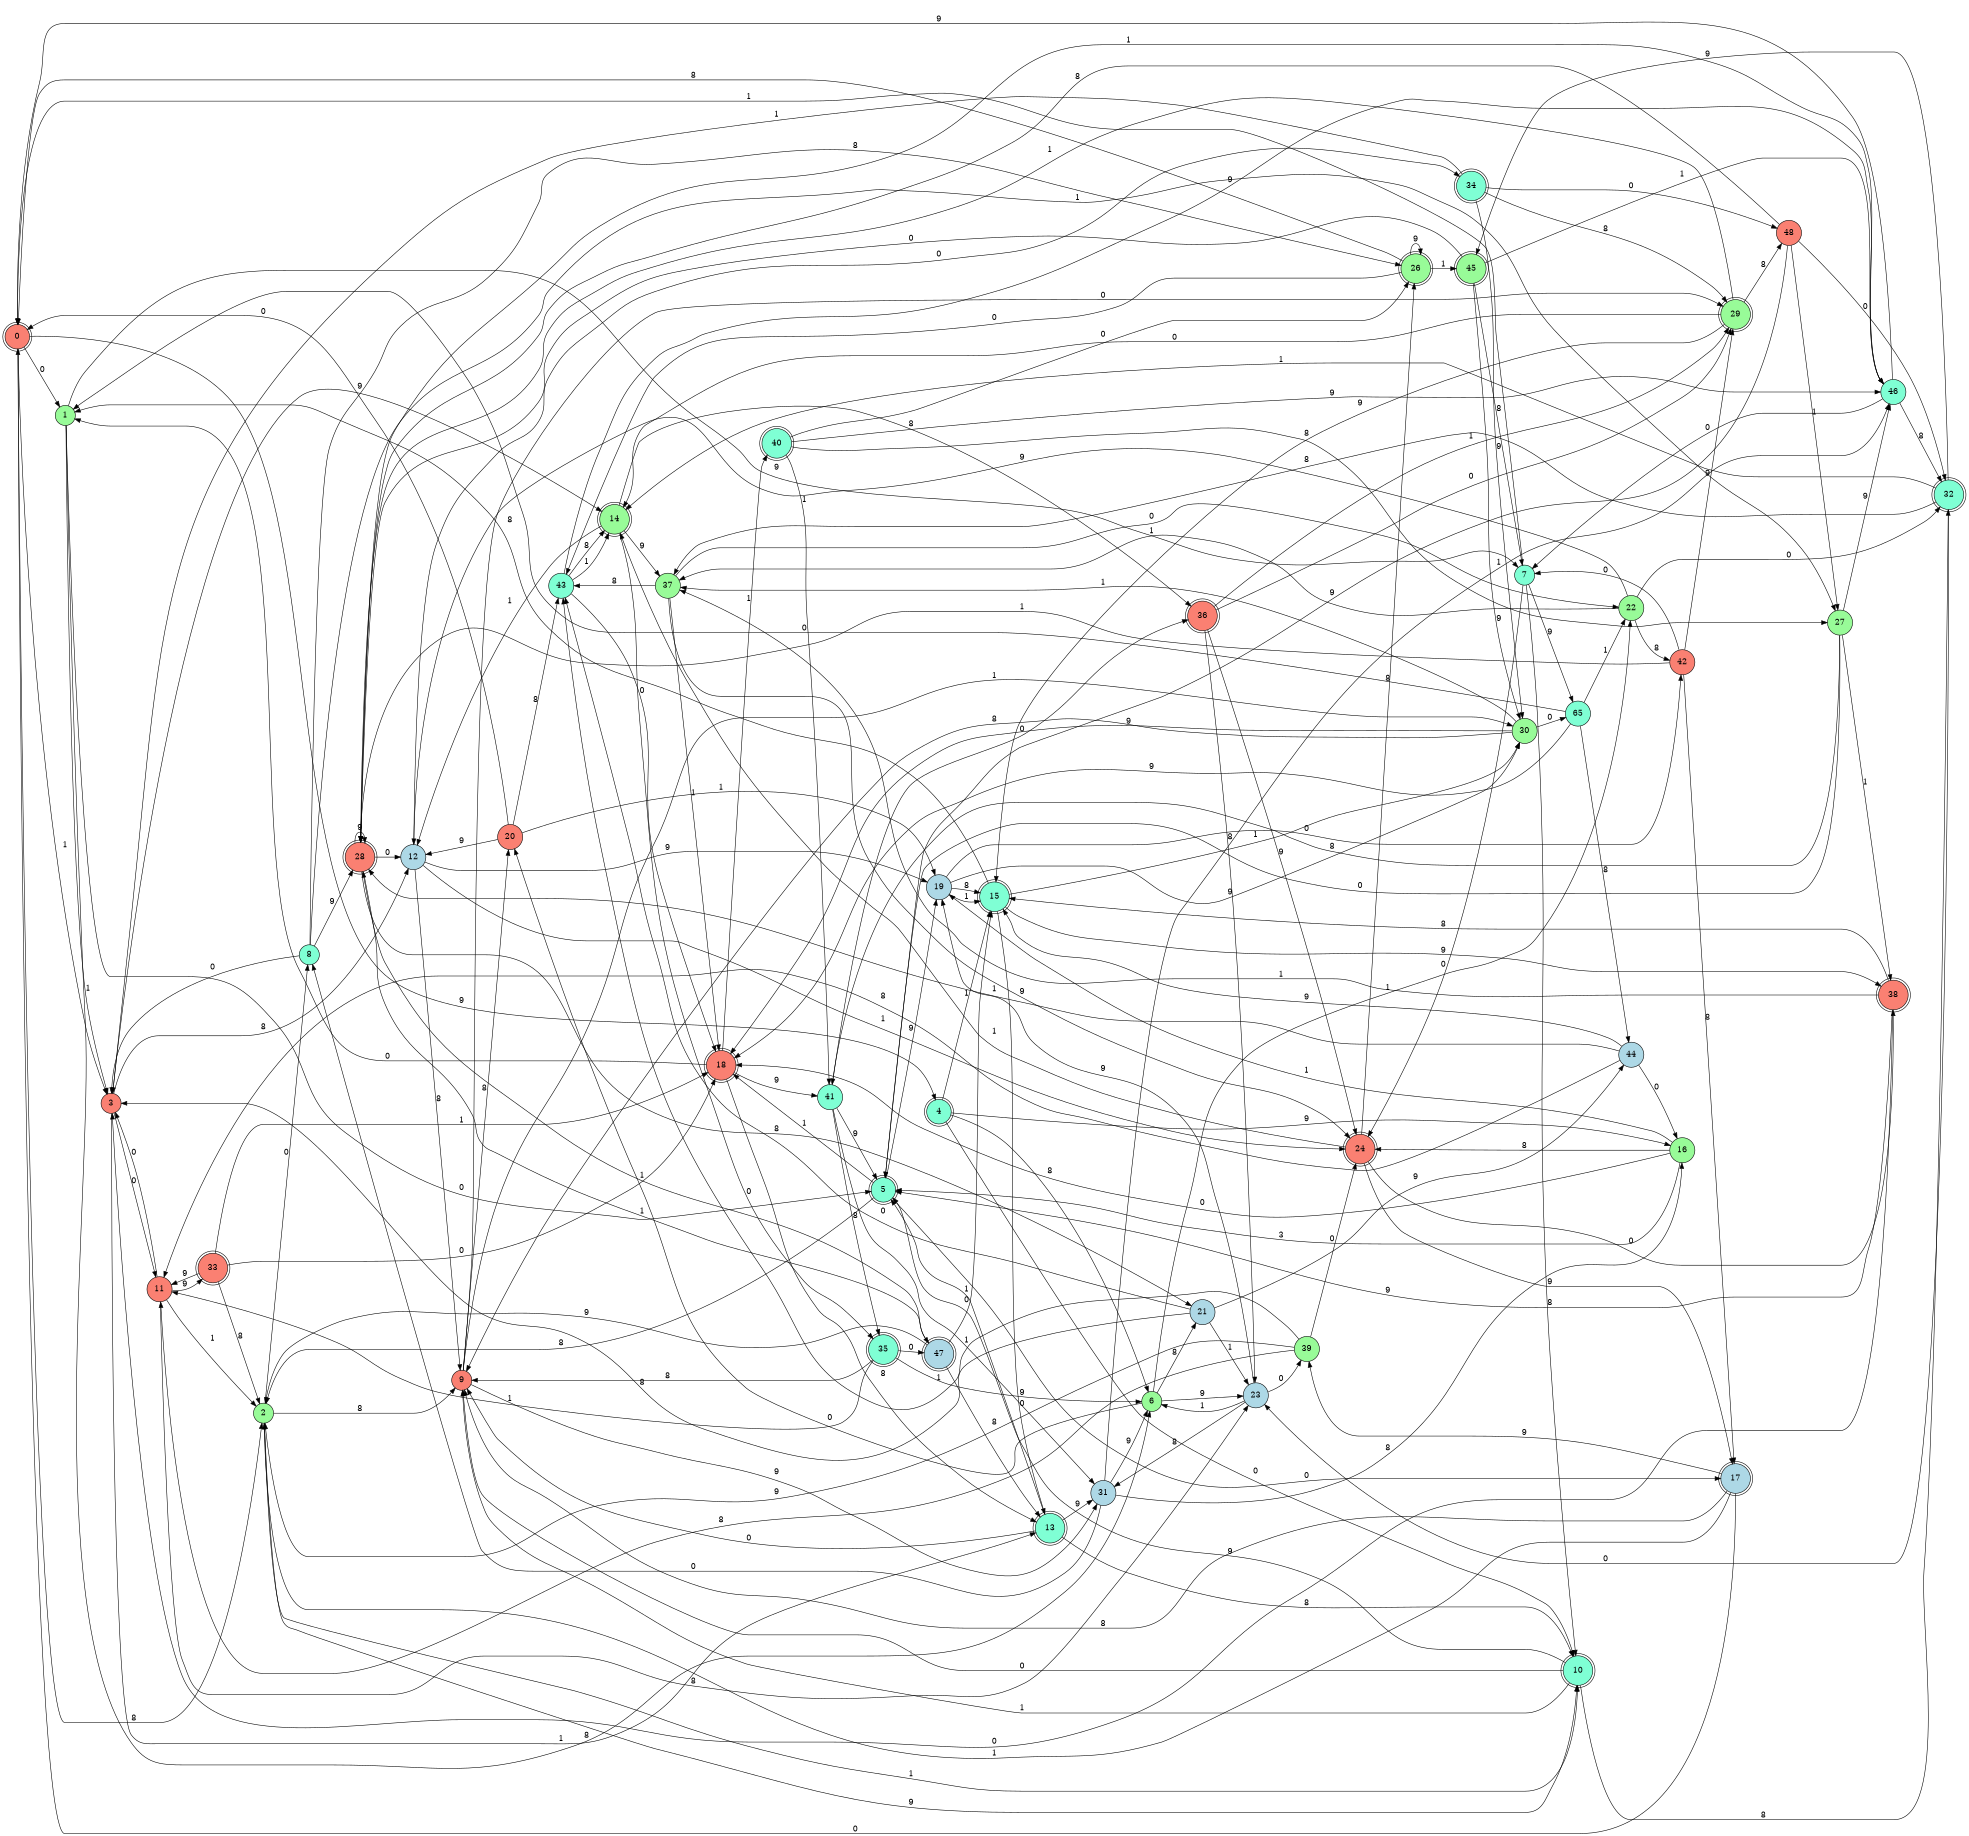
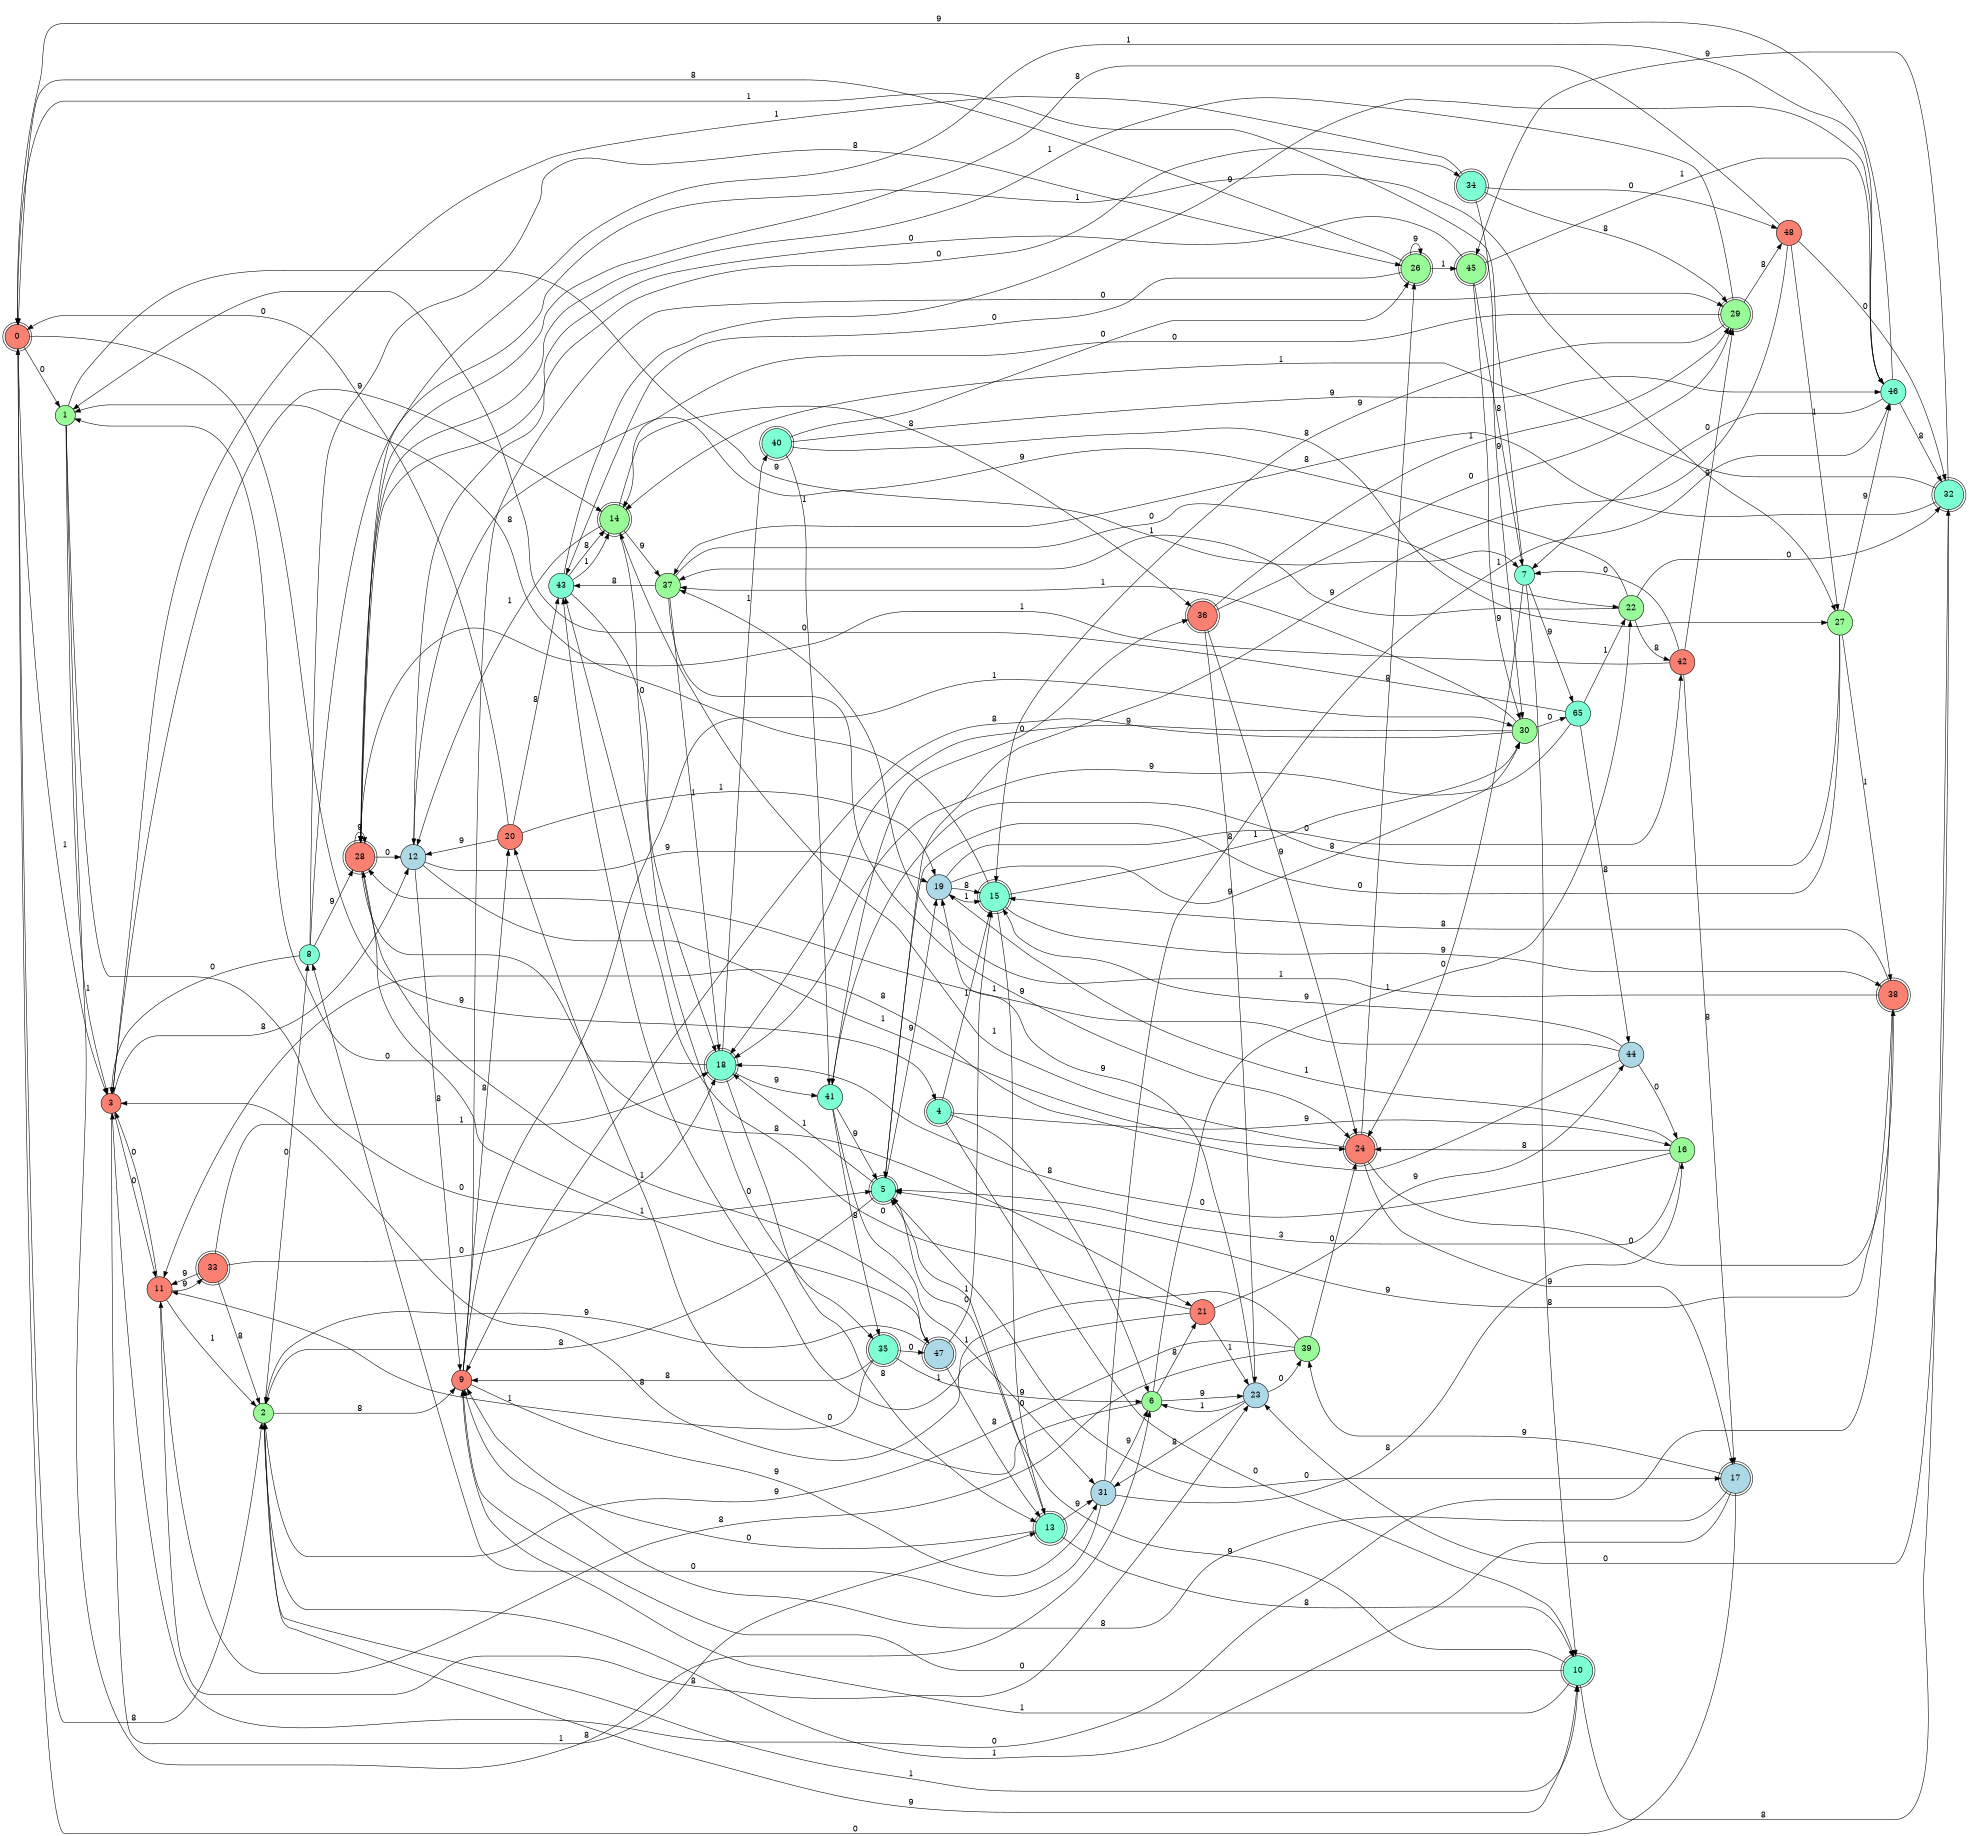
  digraph {
    rankdir=LR
    node [fillcolor=aquamarine shape=circle style=filled]
    n1 [fillcolor=salmon label=0 shape=doublecircle]
    n2 [fillcolor=palegreen label=1]
    n3 [fillcolor=palegreen label=2]
    n4 [fillcolor=salmon label=3]
    n5 [label=4 shape=doublecircle]
    n6 [label=5 shape=doublecircle]
    n7 [fillcolor=palegreen label=6]
    n8 [label=7]
    n9 [label=8]
    n10 [fillcolor=salmon label=9]
    n11 [label=10 shape=doublecircle]
    n12 [fillcolor=salmon label=11]
    n13 [fillcolor=lightblue label=12]
    n14 [label=13 shape=doublecircle]
    n15 [fillcolor=palegreen label=14 shape=doublecircle]
    n16 [label=15 shape=doublecircle]
    n17 [fillcolor=palegreen label=16]
    n18 [fillcolor=lightblue label=17 shape=doublecircle]
-   n19 [fillcolor=salmon label=18 shape=doublecircle]
+   n19 [label=18 shape=doublecircle]
    n20 [fillcolor=lightblue label=19]
    n21 [fillcolor=salmon label=20]
-   n22 [fillcolor=lightblue label=21]
+   n22 [fillcolor=salmon label=21]
    n23 [fillcolor=palegreen label=22]
    n24 [fillcolor=lightblue label=23]
    n25 [fillcolor=salmon label=24 shape=doublecircle]
    n26 [label=65]
    n27 [fillcolor=palegreen label=26 shape=doublecircle]
    n28 [fillcolor=palegreen label=27]
    n29 [fillcolor=salmon label=28 shape=doublecircle]
    n30 [fillcolor=palegreen label=29 shape=doublecircle]
    n31 [fillcolor=palegreen label=30]
    n32 [fillcolor=lightblue label=31]
    n33 [label=32 shape=doublecircle]
    n34 [fillcolor=salmon label=33 shape=doublecircle]
    n35 [label=34 shape=doublecircle]
    n36 [label=35 shape=doublecircle]
    n37 [fillcolor=salmon label=36 shape=doublecircle]
    n38 [fillcolor=palegreen label=37]
    n39 [fillcolor=salmon label=38 shape=doublecircle]
    n40 [fillcolor=palegreen label=39]
    n41 [label=40 shape=doublecircle]
    n42 [label=41]
    n43 [fillcolor=salmon label=42]
    n44 [label=43]
    n45 [fillcolor=lightblue label=44]
    n46 [fillcolor=palegreen label=45 shape=doublecircle]
    n47 [label=46]
    n48 [fillcolor=lightblue label=47 shape=doublecircle]
    n49 [fillcolor=salmon label=48]
    n1 -> n2 [label=0]
    n1 -> n3 [label=8]
    n1 -> n4 [label=1]
    n1 -> n5 [label=9]
    n2 -> n4 [label=1]
    n2 -> n6 [label=0]
    n2 -> n7 [label=8]
    n2 -> n8 [label=9]
    n3 -> n9 [label=0]
    n3 -> n10 [label=8]
    n3 -> n11 [label=1]
    n3 -> n11 [label=9]
    n4 -> n12 [label=0]
    n4 -> n13 [label=8]
    n4 -> n14 [label=1]
    n4 -> n15 [label=9]
    n5 -> n7 [label=8]
    n5 -> n11 [label=0]
    n5 -> n16 [label=1]
    n5 -> n17 [label=9]
    n6 -> n3 [label=8]
    n6 -> n18 [label=0]
    n6 -> n19 [label=1]
    n6 -> n20 [label=9]
    n7 -> n21 [label=0]
    n7 -> n22 [label=8]
    n7 -> n23 [label=1]
    n7 -> n24 [label=9]
    n8 -> n1 [label=1]
    n8 -> n11 [label=8]
    n8 -> n25 [label=0]
    n8 -> n26 [label=9]
    n9 -> n4 [label=0]
    n9 -> n27 [label=8]
    n9 -> n28 [label=1]
    n9 -> n29 [label=9]
    n10 -> n21 [label=8]
    n10 -> n30 [label=0]
    n10 -> n31 [label=1]
    n10 -> n32 [label=9]
    n11 -> n6 [label=9]
    n11 -> n10 [label=0]
    n11 -> n10 [label=1]
    n11 -> n33 [label=8]
    n12 -> n3 [label=1]
    n12 -> n4 [label=0]
    n12 -> n24 [label=8]
    n12 -> n34 [label=9]
    n13 -> n10 [label=8]
    n13 -> n20 [label=9]
    n13 -> n25 [label=1]
    n13 -> n35 [label=0]
    n14 -> n6 [label=1]
    n14 -> n10 [label=0]
    n14 -> n11 [label=8]
    n14 -> n32 [label=9]
    n15 -> n13 [label=1]
    n15 -> n36 [label=0]
    n15 -> n37 [label=8]
    n15 -> n38 [label=9]
    n16 -> n2 [label=8]
    n16 -> n14 [label=0]
    n16 -> n31 [label=1]
    n16 -> n39 [label=9]
    n17 -> n6 [label=3]
    n17 -> n19 [label=0]
    n17 -> n20 [label=1]
    n17 -> n25 [label=8]
    n18 -> n1 [label=0]
    n18 -> n3 [label=1]
    n18 -> n10 [label=8]
    n18 -> n40 [label=9]
    n19 -> n2 [label=0]
    n19 -> n14 [label=8]
    n19 -> n41 [label=1]
    n19 -> n42 [label=9]
    n20 -> n16 [label=8]
    n20 -> n16 [label=1]
    n20 -> n31 [label=9]
    n20 -> n43 [label=0]
    n21 -> n1 [label=0]
    n21 -> n13 [label=9]
    n21 -> n20 [label=1]
    n21 -> n44 [label=8]
    n22 -> n4 [label=8]
    n22 -> n24 [label=1]
    n22 -> n44 [label=0]
    n22 -> n45 [label=9]
    n23 -> n13 [label=9]
    n23 -> n33 [label=0]
    n23 -> n38 [label=1]
    n23 -> n43 [label=8]
    n24 -> n7 [label=1]
    n24 -> n20 [label=9]
    n24 -> n32 [label=8]
    n24 -> n40 [label=0]
    n25 -> n15 [label=1]
    n25 -> n18 [label=9]
    n25 -> n27 [label=8]
    n25 -> n39 [label=0]
    n26 -> n2 [label=0]
    n26 -> n19 [label=9]
    n26 -> n23 [label=1]
    n26 -> n45 [label=8]
    n27 -> n1 [label=8]
    n27 -> n27 [label=9]
    n27 -> n44 [label=0]
    n27 -> n46 [label=1]
    n28 -> n6 [label=0]
    n28 -> n39 [label=1]
    n28 -> n42 [label=8]
    n28 -> n47 [label=9]
    n29 -> n13 [label=0]
    n29 -> n22 [label=8]
    n29 -> n29 [label=9]
    n29 -> n48 [label=1]
    n30 -> n15 [label=0]
    n30 -> n16 [label=9]
    n30 -> n29 [label=1]
    n30 -> n49 [label=8]
    n31 -> n10 [label=8]
    n31 -> n19 [label=9]
    n31 -> n26 [label=0]
    n31 -> n38 [label=1]
    n32 -> n7 [label=9]
    n32 -> n9 [label=0]
    n32 -> n17 [label=8]
    n32 -> n47 [label=1]
    n33 -> n15 [label=1]
    n33 -> n24 [label=0]
    n33 -> n38 [label=8]
    n33 -> n46 [label=9]
    n34 -> n3 [label=8]
    n34 -> n12 [label=9]
    n34 -> n19 [label=0]
    n34 -> n19 [label=1]
    n35 -> n4 [label=1]
    n35 -> n30 [label=8]
    n35 -> n31 [label=9]
    n35 -> n49 [label=0]
    n36 -> n7 [label=9]
    n36 -> n10 [label=8]
    n36 -> n12 [label=1]
    n36 -> n48 [label=0]
    n37 -> n24 [label=8]
    n37 -> n25 [label=9]
    n37 -> n30 [label=0]
    n37 -> n30 [label=1]
    n38 -> n19 [label=1]
    n38 -> n23 [label=0]
    n38 -> n25 [label=9]
    n38 -> n44 [label=8]
    n39 -> n4 [label=0]
    n39 -> n6 [label=9]
    n39 -> n16 [label=8]
    n39 -> n38 [label=1]
    n40 -> n3 [label=9]
    n40 -> n12 [label=8]
    n40 -> n25 [label=0]
    n40 -> n44 [label=1]
    n41 -> n27 [label=0]
    n41 -> n28 [label=8]
    n41 -> n42 [label=1]
    n41 -> n47 [label=9]
    n42 -> n6 [label=9]
    n42 -> n32 [label=1]
    n42 -> n36 [label=8]
    n42 -> n37 [label=0]
    n43 -> n8 [label=0]
    n43 -> n18 [label=8]
    n43 -> n29 [label=1]
    n43 -> n30 [label=9]
    n44 -> n15 [label=8]
    n44 -> n15 [label=1]
    n44 -> n19 [label=0]
    n44 -> n47 [label=9]
    n45 -> n12 [label=8]
    n45 -> n16 [label=9]
    n45 -> n17 [label=0]
    n45 -> n29 [label=1]
    n46 -> n8 [label=8]
    n46 -> n29 [label=0]
    n46 -> n31 [label=9]
    n46 -> n47 [label=1]
    n47 -> n1 [label=9]
    n47 -> n8 [label=0]
    n47 -> n29 [label=1]
    n47 -> n33 [label=8]
    n48 -> n3 [label=9]
    n48 -> n14 [label=8]
    n48 -> n16 [label=0]
    n48 -> n29 [label=1]
    n49 -> n6 [label=9]
    n49 -> n28 [label=1]
    n49 -> n29 [label=8]
    n49 -> n33 [label=0]
  }
